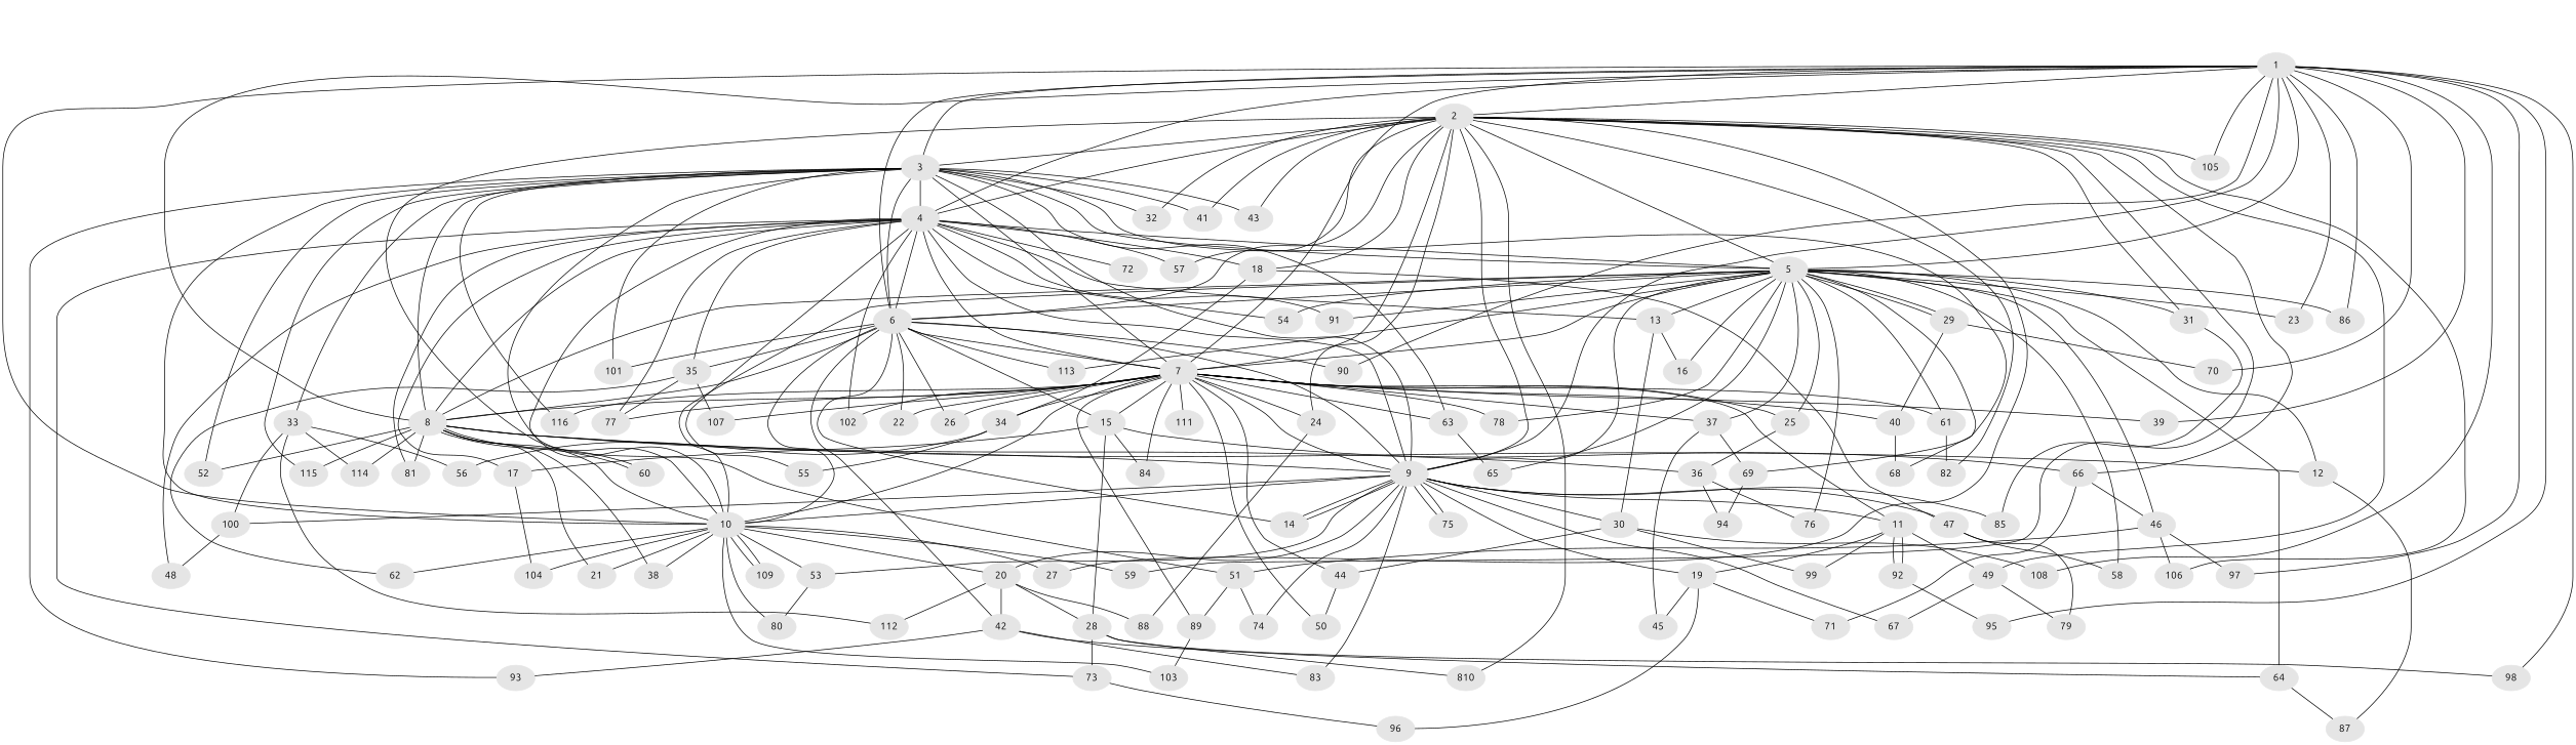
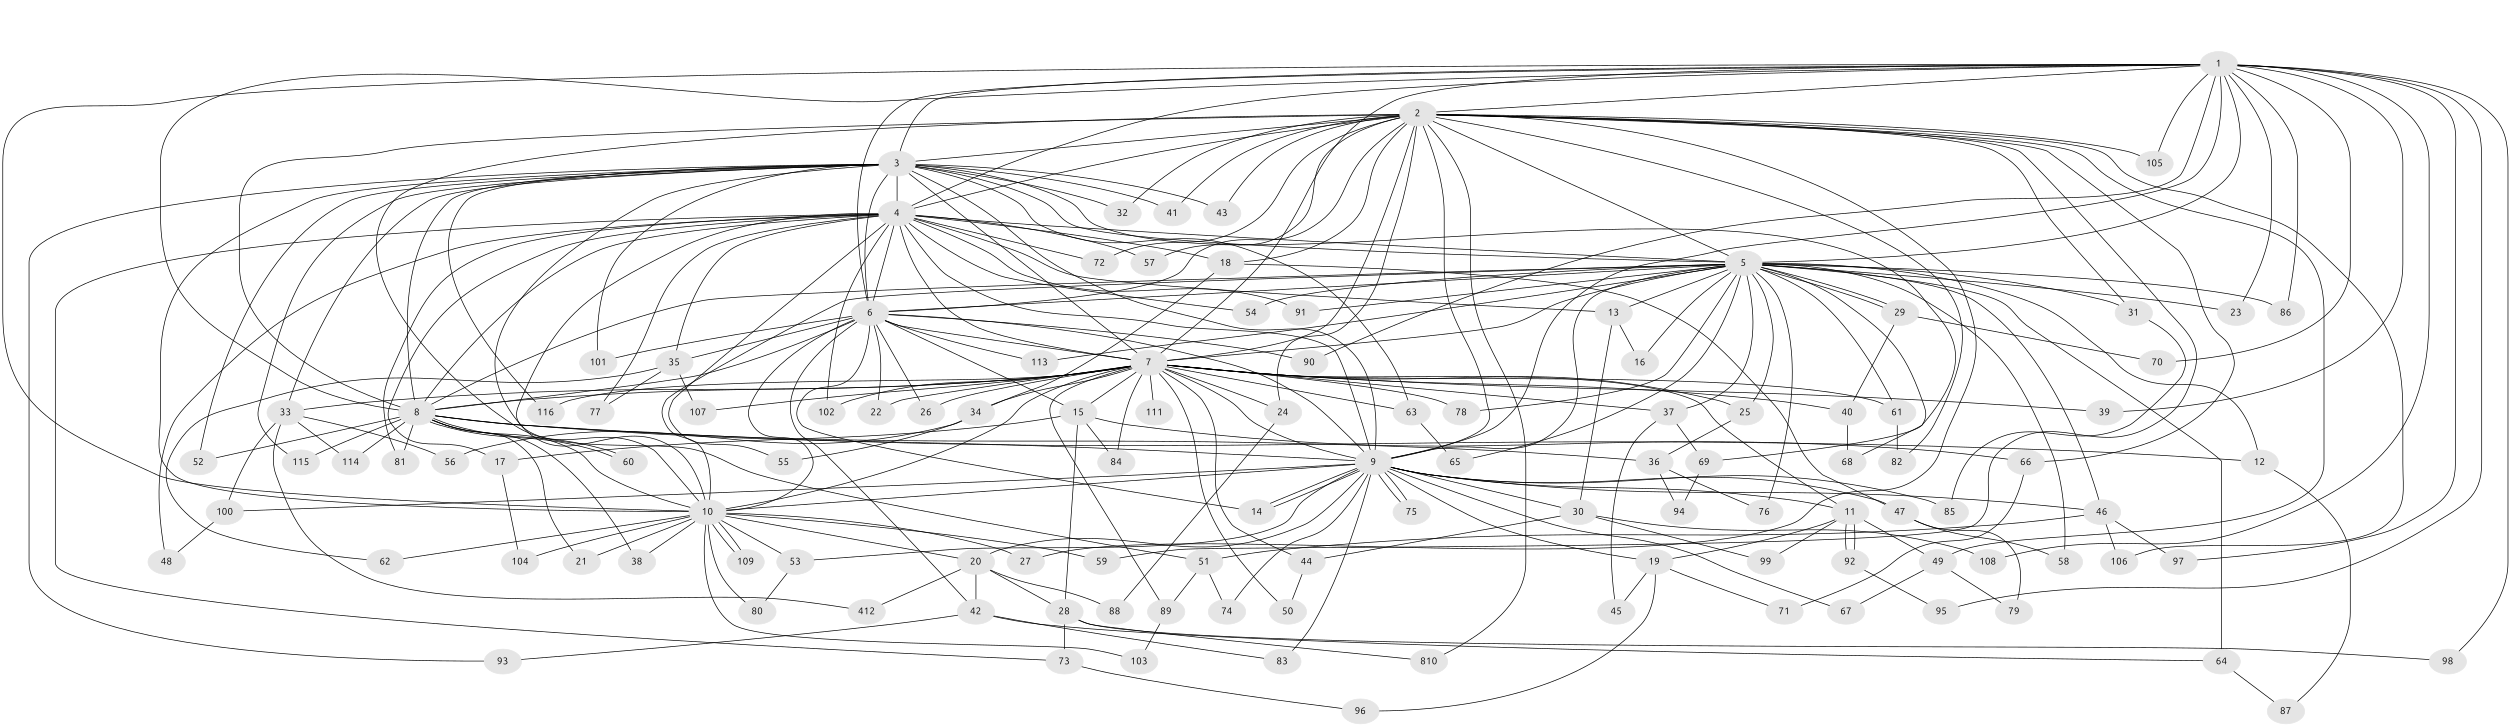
  graph {
    fontname=Ubuntu
    node [color=gray90 fontname=Ubuntu style=filled]
    edge [fontname=Ubuntu]
    1
    2
    3
    4
    5
    6
    7
    8
    9
    10
    23
    39
    70
    86
    90
    95
    97
    98
    105
    108
    18
    24
    27
    31
    32
    41
    43
    49
    57
    59
    66
    72
    82
    106
    n35 [label=810]
    33
    51
    52
    63
    69
    93
    101
    115
    116
    13
    17
    35
    48
    54
    55
    73
    77
    81
    91
    102
    12
    16
    25
    29
    37
    46
    58
    61
    64
    65
    68
    76
    78
    113
    15
    22
    26
    42
    14
    111
    11
    34
    40
    44
    50
    84
    89
    107
    21
    36
    38
    60
    114
    19
    20
    30
    47
    53
    67
    74
    75
    83
    85
    100
    62
    80
    103
    104
    109
    88
    79
    71
-   112
+   112 [label=412]
    56
    94
    96
    87
    45
    28
    92
    99
    1 -- 2
    1 -- 3
    1 -- 4
    1 -- 5
    1 -- 6
    1 -- 7
    1 -- 8
    1 -- 9
    1 -- 10
    1 -- 23
    1 -- 39
    1 -- 70
    1 -- 86
    1 -- 90
    1 -- 95
    1 -- 97
    1 -- 98
    1 -- 105
    1 -- 108
    2 -- 3
    2 -- 4
    2 -- 5
    2 -- 6
    2 -- 7
+   2 -- 8
    2 -- 9
    2 -- 10
    2 -- 105
    2 -- 18
    2 -- 24
    2 -- 27
    2 -- 31
    2 -- 32
    2 -- 41
    2 -- 43
    2 -- 49
    2 -- 57
    2 -- 59
    2 -- 66
+   2 -- 72
    2 -- 82
    2 -- 106
    2 -- n35
    3 -- 4
    3 -- 5
    3 -- 6
    3 -- 7
    3 -- 8
    3 -- 9
    3 -- 10
    3 -- 32
    3 -- 41
    3 -- 43
    3 -- 33
    3 -- 51
    3 -- 52
    3 -- 63
    3 -- 69
    3 -- 93
    3 -- 101
    3 -- 115
    3 -- 116
    4 -- 5
    4 -- 6
    4 -- 7
    4 -- 8
    4 -- 9
    4 -- 10
    4 -- 18
    4 -- 57
    4 -- 72
    4 -- 13
    4 -- 17
    4 -- 35
    4 -- 48
    4 -- 54
    4 -- 55
    4 -- 73
    4 -- 77
    4 -- 81
    4 -- 91
    4 -- 102
    5 -- 6
    5 -- 7
    5 -- 8
    5 -- 9
    5 -- 10
    5 -- 23
    5 -- 86
    5 -- 31
    5 -- 13
    5 -- 54
    5 -- 91
    5 -- 12
    5 -- 16
    5 -- 25
    5 -- 29
    5 -- 29
    5 -- 37
    5 -- 46
    5 -- 58
    5 -- 61
    5 -- 64
    5 -- 65
    5 -- 68
    5 -- 76
    5 -- 78
    5 -- 113
    6 -- 7
    6 -- 8
    6 -- 9
    6 -- 10
    6 -- 90
    6 -- 101
    6 -- 35
    6 -- 113
    6 -- 15
    6 -- 22
    6 -- 26
    6 -- 42
    6 -- 14
    7 -- 8
    7 -- 9
    7 -- 10
    7 -- 39
    7 -- 24
-   7 -- 77
+   7 -- 33
    7 -- 63
    7 -- 116
    7 -- 102
    7 -- 25
    7 -- 37
    7 -- 61
    7 -- 78
    7 -- 15
    7 -- 22
    7 -- 26
    7 -- 111
    7 -- 11
    7 -- 34
    7 -- 40
    7 -- 44
    7 -- 50
    7 -- 84
    7 -- 89
    7 -- 107
    8 -- 9
    8 -- 10
    8 -- 52
    8 -- 115
    8 -- 81
    8 -- 12
    8 -- 21
    8 -- 36
    8 -- 38
    8 -- 60
    8 -- 60
    8 -- 114
    9 -- 10
-   66 -- 46
+   9 -- 46
    9 -- 14
    9 -- 14
    9 -- 11
    9 -- 19
    9 -- 20
    9 -- 30
    9 -- 47
    9 -- 53
    9 -- 67
    9 -- 74
    9 -- 75
    9 -- 75
    9 -- 83
    9 -- 85
    9 -- 100
    10 -- 27
    10 -- 59
    10 -- 21
    10 -- 38
    10 -- 20
    10 -- 53
    10 -- 62
    10 -- 80
    10 -- 103
    10 -- 104
    10 -- 109
    10 -- 109
    18 -- 34
    18 -- 47
    24 -- 88
    31 -- 85
    49 -- 67
    49 -- 79
    66 -- 71
    33 -- 114
    33 -- 100
    33 -- 112
    33 -- 56
    51 -- 89
    51 -- 74
    63 -- 65
    69 -- 94
    13 -- 16
    13 -- 30
    17 -- 104
    35 -- 77
    35 -- 107
    35 -- 62
    73 -- 96
    12 -- 87
    25 -- 36
    29 -- 70
    29 -- 40
    37 -- 69
    37 -- 45
    46 -- 97
    46 -- 106
    46 -- 51
    61 -- 82
    64 -- 87
    15 -- 66
    15 -- 17
    15 -- 84
    15 -- 28
    42 -- 93
    42 -- 64
    42 -- 83
    11 -- 49
    11 -- 19
    11 -- 92
    11 -- 92
    11 -- 99
    34 -- 55
    34 -- 56
    40 -- 68
    44 -- 50
    89 -- 103
    36 -- 76
    36 -- 94
    19 -- 71
    19 -- 96
    19 -- 45
    20 -- 42
    20 -- 88
    20 -- 112
    20 -- 28
    30 -- 108
    30 -- 44
    30 -- 99
    47 -- 58
    47 -- 79
    53 -- 80
    100 -- 48
    28 -- 98
    28 -- n35
    28 -- 73
    92 -- 95
  }
